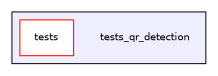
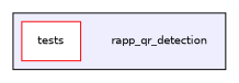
  digraph {
    compound=true
    node [fontname=Helvetica fontsize=10]
-   n1 [label=tests_qr_detection shape=plaintext]
+   n1 [label=rapp_qr_detection shape=plaintext]
    n2 [color=red fillcolor=white label=tests shape=box style=filled]
    subgraph cluster_1 {
      bgcolor="#eeeeff"
      pencolor=black
      n1
      n2
    }
  }
